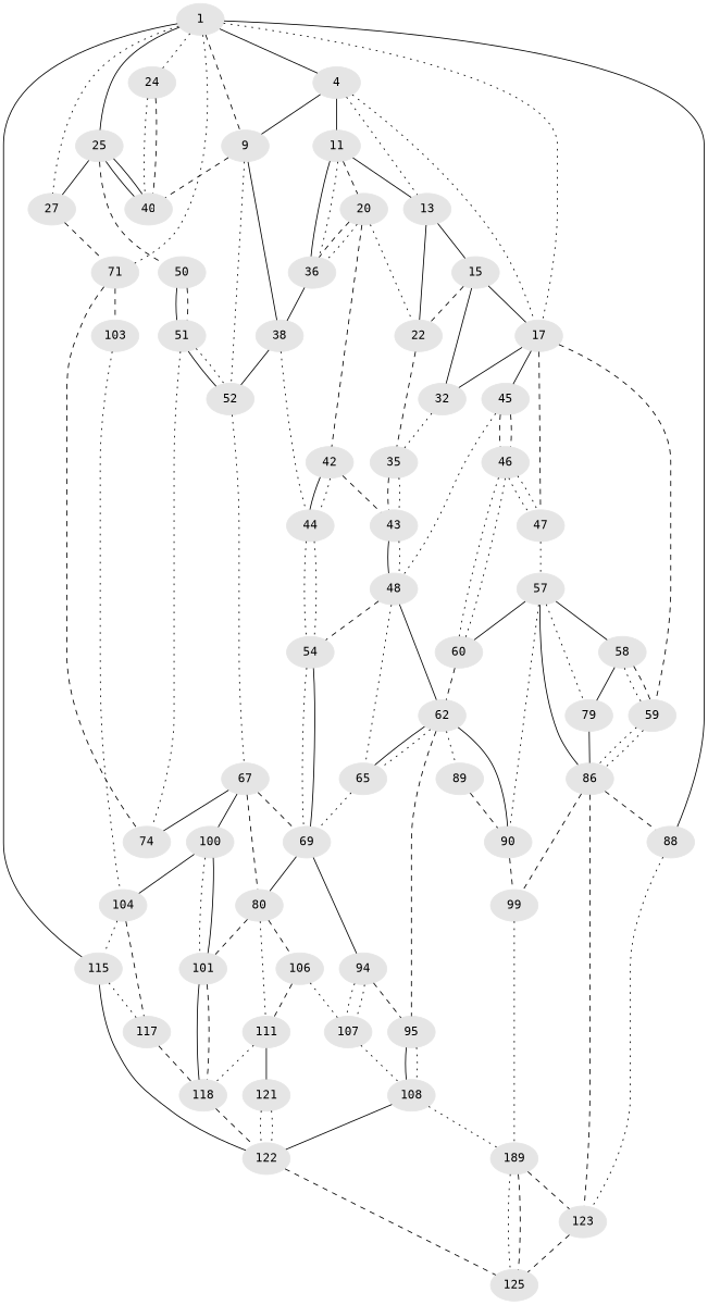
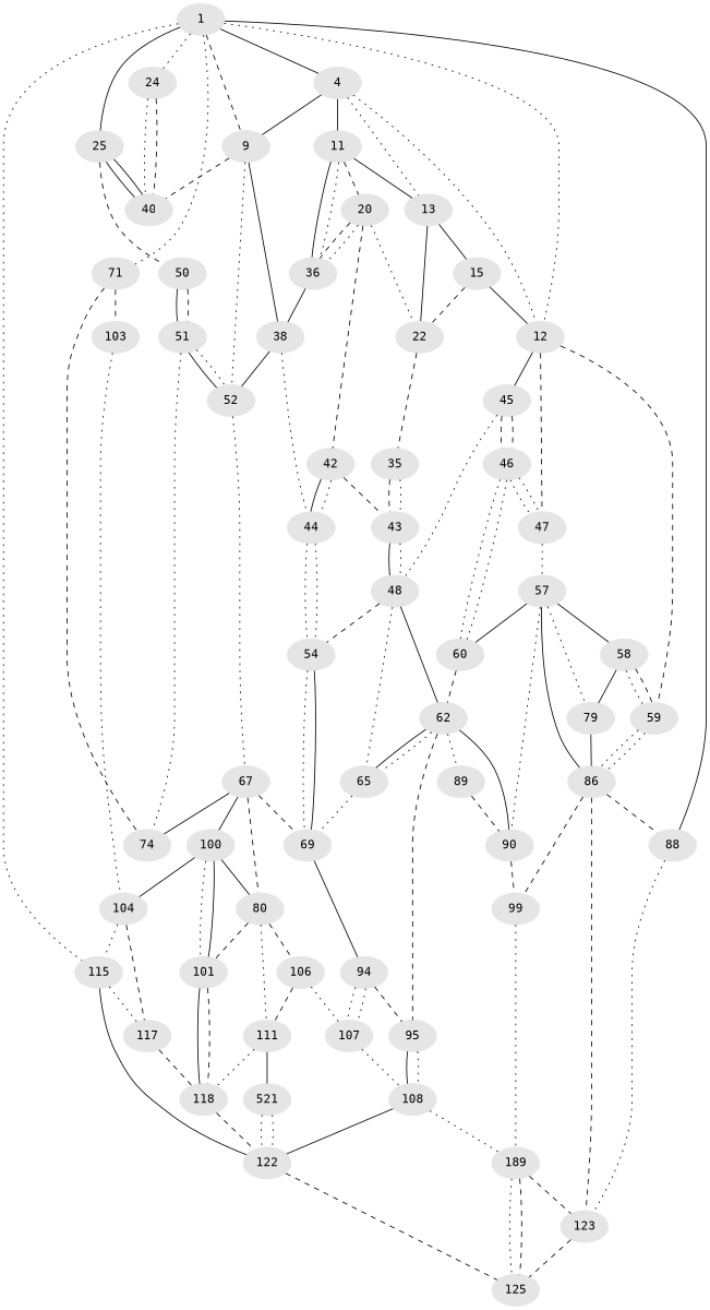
  graph {
    fontname="DejaVu Sans Mono"
    node [color=gray90 fontname="DejaVu Sans Mono" style=filled]
    edge [fontname="DejaVu Sans Mono" style=dotted]
    1 [super="+2+7"]
    4 [super="+5"]
    9 [super="+37"]
-   17 [super="+28"]
+   17 [super="+28" label=12]
    24
    25 [super="+26"]
-   27
    71 [super="+73+72"]
    88
    115 [super="+116"]
    11 [super="+12"]
    13 [super="+14"]
    38 [super="+39"]
    40
    52 [super="+66+53"]
-   32
    45
    47 [super="+56"]
    59
    50
    74
    103
    n23 [label=123 super="+126"]
    117
    122 [super="+123+124"]
    20 [super="+21"]
    36
    15 [super="+16"]
    22 [super="+34"]
    44
    67 [super="+68+77"]
    42
    35
    48 [super="+55+49"]
    46
    57 [super="+61"]
    86 [super="+96+87"]
    43
    51 [super="+70"]
    54
    62 [super="+63"]
    65
    69 [super="+75"]
    60
    58
    79
    90 [super="+98"]
    89
    95
    80 [super="+81"]
    100
    94
    99
    108 [super="+114"]
    101
    106
    111 [super="+119+112"]
    104 [super="+105"]
    107
    118 [super="+120"]
-   121
+   121 [label=521]
    n62 [label=189 super="+110"]
    125
    1 -- 4 [style=solid]
    1 -- 9 [style=dashed]
    1 -- 17
    1 -- 24 [weight=2]
    1 -- 25 [style=solid]
-   1 -- 27
    1 -- 71
    1 -- 88 [style=solid weight=2]
-   1 -- 115 [style=solid]
+   1 -- 115
    4 -- 9 [style=solid]
    4 -- 17
    4 -- 11 [style=solid]
    4 -- 13
    9 -- 38 [style=solid]
    9 -- 40 [style=dashed]
    9 -- 52
-   17 -- 32 [style=solid]
    17 -- 45 [style=solid]
    17 -- 47 [style=dashed weight=2]
    17 -- 59 [style=dashed]
    24 -- 40
    24 -- 40 [style=dashed]
-   25 -- 27 [style=solid]
    25 -- 40 [style=solid]
    25 -- 40 [style=solid]
    25 -- 50 [style=dashed]
-   27 -- 71 [style=dashed]
    71 -- 74 [style=dashed]
    71 -- 103 [style=dashed weight=2]
    88 -- n23
    115 -- 117
    115 -- 122 [style=solid]
    11 -- 13 [style=solid]
    11 -- 20 [style=dashed]
    11 -- 36 [style=solid]
    11 -- 36
    13 -- 15 [style=solid]
    13 -- 22 [style=solid]
    38 -- 52 [style=solid]
    38 -- 44
    52 -- 67
-   32 -- 35
    45 -- 48
    45 -- 46 [style=dashed]
    45 -- 46 [style=dashed]
    47 -- 57
    59 -- 86
    59 -- 86
    50 -- 51 [style=solid]
    50 -- 51 [style=dashed]
    103 -- 104
    n23 -- 125 [style=dashed]
    117 -- 118 [style=dashed]
    122 -- 125 [style=dashed]
    20 -- 36 [style=dashed]
    20 -- 36
    20 -- 22
    20 -- 42 [style=dashed]
    36 -- 38 [style=solid]
    15 -- 17 [style=solid]
-   15 -- 32 [style=solid]
    15 -- 22 [style=dashed]
    22 -- 35 [style=dashed]
    44 -- 54
    44 -- 54
    67 -- 74 [style=solid]
    67 -- 69 [style=dashed]
    67 -- 80 [style=dashed weight=2]
    67 -- 100 [style=solid]
    42 -- 44 [style=solid]
    42 -- 44
    42 -- 43 [style=dashed]
    35 -- 43 [style=dashed]
    35 -- 43
    48 -- 54 [style=dashed]
    48 -- 62 [style=solid]
    48 -- 65
    46 -- 47
    46 -- 47
    46 -- 60
    46 -- 60
    57 -- 86 [style=solid]
    57 -- 60 [style=solid]
    57 -- 58 [style=solid]
    57 -- 79
    57 -- 90
    86 -- 88 [style=dashed]
    86 -- n23 [style=dashed]
    86 -- 99 [style=dashed]
    43 -- 48 [style=solid]
    43 -- 48
    51 -- 52 [style=solid weight=2]
    51 -- 52
    51 -- 74
    54 -- 69
    54 -- 69 [style=solid]
    62 -- 65 [style=solid]
    62 -- 65
    62 -- 90 [style=solid]
    62 -- 89 [weight=2]
    62 -- 95 [style=dashed]
    65 -- 69
-   69 -- 80 [style=solid]
+   100 -- 80 [style=solid]
    69 -- 94 [style=solid]
    60 -- 62 [style=dashed]
    58 -- 59
    58 -- 59 [style=dashed]
    58 -- 79 [style=solid]
    79 -- 86 [style=solid]
    90 -- 99 [style=dashed]
    89 -- 90 [style=dashed]
    95 -- 108 [style=solid]
    95 -- 108
    80 -- 101 [style=dashed]
    80 -- 106 [style=dashed]
    80 -- 111
    100 -- 101
    100 -- 101 [style=solid]
    100 -- 104 [style=solid]
    94 -- 95 [style=dashed]
    94 -- 107
    94 -- 107
    99 -- n62
    108 -- 122 [style=solid]
    108 -- n62
    101 -- 118 [style=solid]
    101 -- 118 [style=dashed]
    106 -- 111 [style=dashed]
    106 -- 107
    111 -- 118
    111 -- 121 [style=solid weight=2]
    104 -- 115
    104 -- 117 [style=dashed]
    107 -- 108
    118 -- 122 [style=dashed]
    121 -- 122
    121 -- 122
    n62 -- n23 [style=dashed]
    n62 -- 125
    n62 -- 125 [style=dashed]
  }
